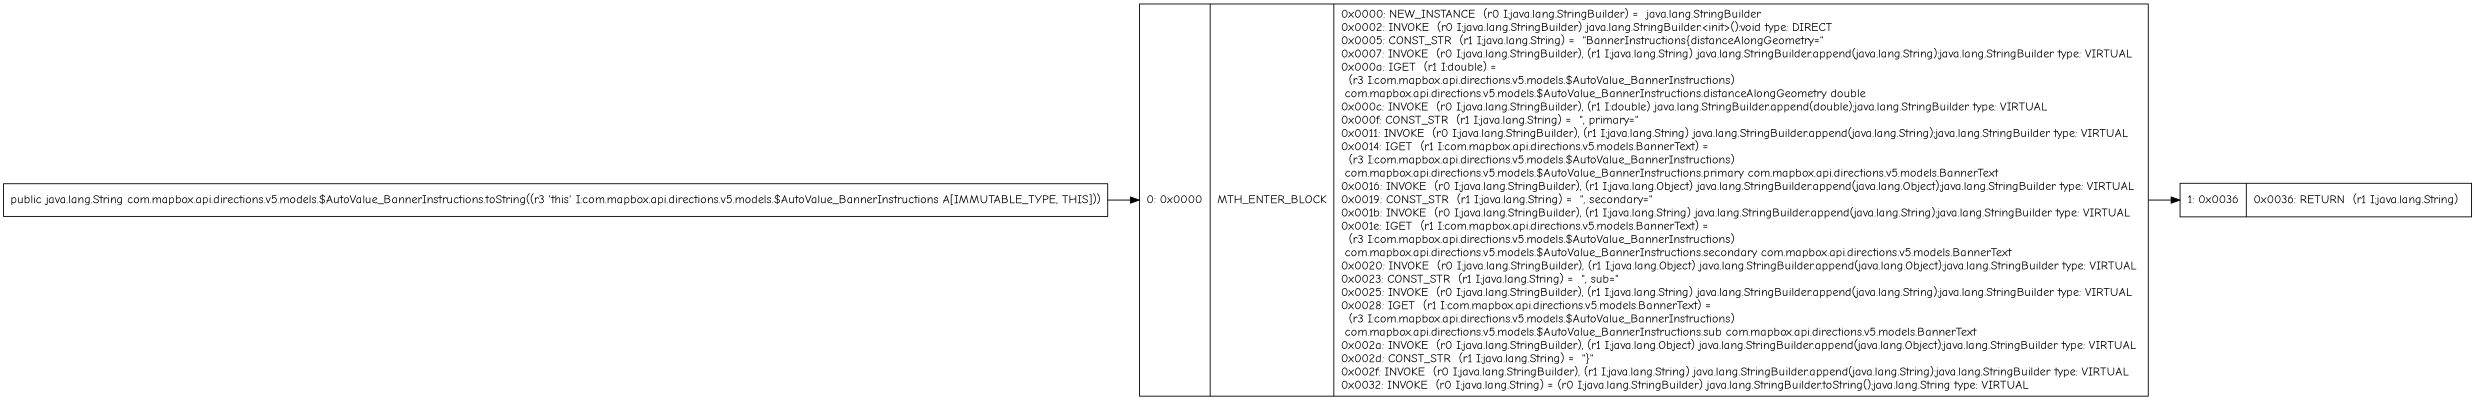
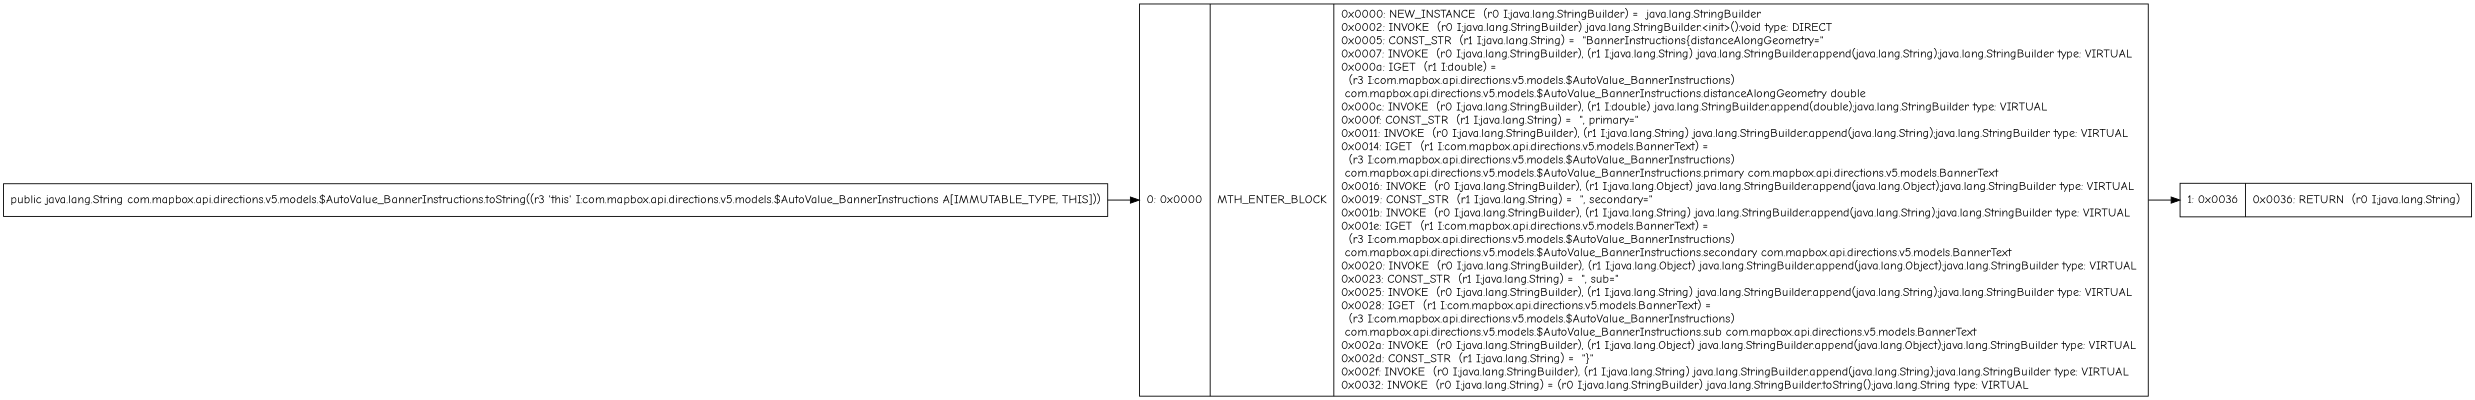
  digraph {
    rankdir=LR
    fontname="Comic Neue"
    node [shape=record fontname="Comic Neue"]
    edge [fontname="Comic Neue"]
    n1 [label="{0\:\ 0x0000|MTH_ENTER_BLOCK\l|0x0000: NEW_INSTANCE  (r0 I:java.lang.StringBuilder) =  java.lang.StringBuilder \l0x0002: INVOKE  (r0 I:java.lang.StringBuilder) java.lang.StringBuilder.\<init\>():void type: DIRECT \l0x0005: CONST_STR  (r1 I:java.lang.String) =  \"BannerInstructions\{distanceAlongGeometry=\" \l0x0007: INVOKE  (r0 I:java.lang.StringBuilder), (r1 I:java.lang.String) java.lang.StringBuilder.append(java.lang.String):java.lang.StringBuilder type: VIRTUAL \l0x000a: IGET  (r1 I:double) = \l  (r3 I:com.mapbox.api.directions.v5.models.$AutoValue_BannerInstructions)\l com.mapbox.api.directions.v5.models.$AutoValue_BannerInstructions.distanceAlongGeometry double \l0x000c: INVOKE  (r0 I:java.lang.StringBuilder), (r1 I:double) java.lang.StringBuilder.append(double):java.lang.StringBuilder type: VIRTUAL \l0x000f: CONST_STR  (r1 I:java.lang.String) =  \", primary=\" \l0x0011: INVOKE  (r0 I:java.lang.StringBuilder), (r1 I:java.lang.String) java.lang.StringBuilder.append(java.lang.String):java.lang.StringBuilder type: VIRTUAL \l0x0014: IGET  (r1 I:com.mapbox.api.directions.v5.models.BannerText) = \l  (r3 I:com.mapbox.api.directions.v5.models.$AutoValue_BannerInstructions)\l com.mapbox.api.directions.v5.models.$AutoValue_BannerInstructions.primary com.mapbox.api.directions.v5.models.BannerText \l0x0016: INVOKE  (r0 I:java.lang.StringBuilder), (r1 I:java.lang.Object) java.lang.StringBuilder.append(java.lang.Object):java.lang.StringBuilder type: VIRTUAL \l0x0019: CONST_STR  (r1 I:java.lang.String) =  \", secondary=\" \l0x001b: INVOKE  (r0 I:java.lang.StringBuilder), (r1 I:java.lang.String) java.lang.StringBuilder.append(java.lang.String):java.lang.StringBuilder type: VIRTUAL \l0x001e: IGET  (r1 I:com.mapbox.api.directions.v5.models.BannerText) = \l  (r3 I:com.mapbox.api.directions.v5.models.$AutoValue_BannerInstructions)\l com.mapbox.api.directions.v5.models.$AutoValue_BannerInstructions.secondary com.mapbox.api.directions.v5.models.BannerText \l0x0020: INVOKE  (r0 I:java.lang.StringBuilder), (r1 I:java.lang.Object) java.lang.StringBuilder.append(java.lang.Object):java.lang.StringBuilder type: VIRTUAL \l0x0023: CONST_STR  (r1 I:java.lang.String) =  \", sub=\" \l0x0025: INVOKE  (r0 I:java.lang.StringBuilder), (r1 I:java.lang.String) java.lang.StringBuilder.append(java.lang.String):java.lang.StringBuilder type: VIRTUAL \l0x0028: IGET  (r1 I:com.mapbox.api.directions.v5.models.BannerText) = \l  (r3 I:com.mapbox.api.directions.v5.models.$AutoValue_BannerInstructions)\l com.mapbox.api.directions.v5.models.$AutoValue_BannerInstructions.sub com.mapbox.api.directions.v5.models.BannerText \l0x002a: INVOKE  (r0 I:java.lang.StringBuilder), (r1 I:java.lang.Object) java.lang.StringBuilder.append(java.lang.Object):java.lang.StringBuilder type: VIRTUAL \l0x002d: CONST_STR  (r1 I:java.lang.String) =  \"\}\" \l0x002f: INVOKE  (r0 I:java.lang.StringBuilder), (r1 I:java.lang.String) java.lang.StringBuilder.append(java.lang.String):java.lang.StringBuilder type: VIRTUAL \l0x0032: INVOKE  (r0 I:java.lang.String) = (r0 I:java.lang.StringBuilder) java.lang.StringBuilder.toString():java.lang.String type: VIRTUAL \l}"]
-   n2 [label="{1\:\ 0x0036|0x0036: RETURN  (r1 I:java.lang.String) \l}"]
+   n2 [label="{1\:\ 0x0036|0x0036: RETURN  (r0 I:java.lang.String) \l}"]
    n3 [label="{public java.lang.String com.mapbox.api.directions.v5.models.$AutoValue_BannerInstructions.toString((r3 'this' I:com.mapbox.api.directions.v5.models.$AutoValue_BannerInstructions A[IMMUTABLE_TYPE, THIS])) }"]
    n1 -> n2
    n3 -> n1
  }
